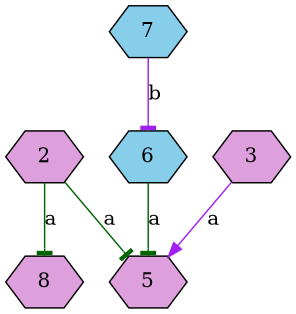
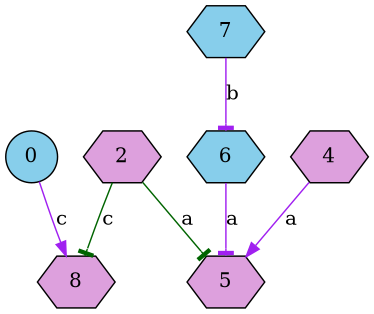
  strict digraph {
    node [fillcolor=plum shape=hexagon style=filled]
    edge [arrowhead=tee color=purple]
+   0 [fillcolor=skyblue shape=circle]
    8
    6 [fillcolor=skyblue]
    5
-   3
+   3 [label=4]
    n6 [fillcolor=skyblue label=7]
    2
-   6 -> 5 [color=darkgreen label=a]
+   0 -> 8 [arrowhead=normal label=c]
+   6 -> 5 [label=a]
    3 -> 5 [arrowhead=normal label=a]
    n6 -> 6 [label=b]
-   2 -> 8 [color=darkgreen label=a]
+   2 -> 8 [color=darkgreen label=c]
    2 -> 5 [color=darkgreen label=a]
  }
